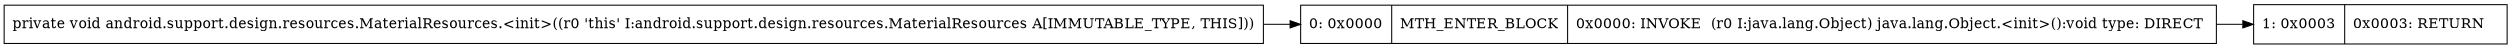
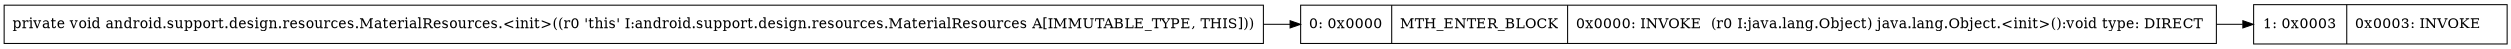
  digraph {
    rankdir=LR
    node [shape=record]
    n1 [label="{0\:\ 0x0000|MTH_ENTER_BLOCK\l|0x0000: INVOKE  (r0 I:java.lang.Object) java.lang.Object.\<init\>():void type: DIRECT \l}"]
-   n2 [label="{1\:\ 0x0003|0x0003: RETURN   \l}"]
+   n2 [label="{1\:\ 0x0003|0x0003: INVOKE   \l}"]
    n3 [label="{private void android.support.design.resources.MaterialResources.\<init\>((r0 'this' I:android.support.design.resources.MaterialResources A[IMMUTABLE_TYPE, THIS])) }"]
    n1 -> n2
    n3 -> n1
  }
